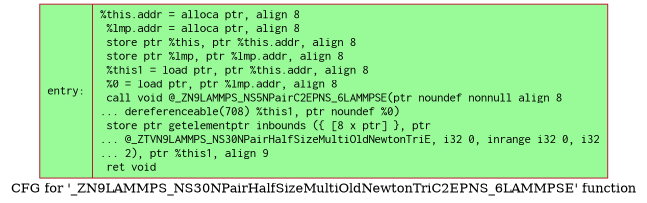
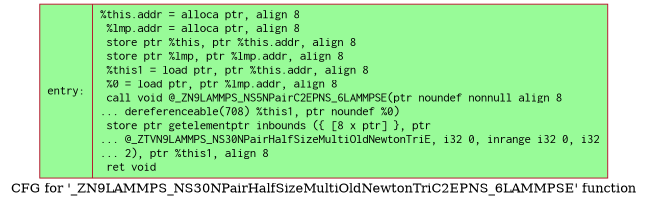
  digraph {
    label="CFG for '_ZN9LAMMPS_NS30NPairHalfSizeMultiOldNewtonTriC2EPNS_6LAMMPSE' function"
    rankdir=LR
-   n1 [color="#b70d28ff" fillcolor=palegreen fontname=Courier label="{entry:\l|  %this.addr = alloca ptr, align 8\l  %lmp.addr = alloca ptr, align 8\l  store ptr %this, ptr %this.addr, align 8\l  store ptr %lmp, ptr %lmp.addr, align 8\l  %this1 = load ptr, ptr %this.addr, align 8\l  %0 = load ptr, ptr %lmp.addr, align 8\l  call void @_ZN9LAMMPS_NS5NPairC2EPNS_6LAMMPSE(ptr noundef nonnull align 8\l... dereferenceable(708) %this1, ptr noundef %0)\l  store ptr getelementptr inbounds (\{ [8 x ptr] \}, ptr\l... @_ZTVN9LAMMPS_NS30NPairHalfSizeMultiOldNewtonTriE, i32 0, inrange i32 0, i32\l... 2), ptr %this1, align 9\l  ret void\l}" shape=record style=filled]
+   n1 [color="#b70d28ff" fillcolor=palegreen fontname=Courier label="{entry:\l|  %this.addr = alloca ptr, align 8\l  %lmp.addr = alloca ptr, align 8\l  store ptr %this, ptr %this.addr, align 8\l  store ptr %lmp, ptr %lmp.addr, align 8\l  %this1 = load ptr, ptr %this.addr, align 8\l  %0 = load ptr, ptr %lmp.addr, align 8\l  call void @_ZN9LAMMPS_NS5NPairC2EPNS_6LAMMPSE(ptr noundef nonnull align 8\l... dereferenceable(708) %this1, ptr noundef %0)\l  store ptr getelementptr inbounds (\{ [8 x ptr] \}, ptr\l... @_ZTVN9LAMMPS_NS30NPairHalfSizeMultiOldNewtonTriE, i32 0, inrange i32 0, i32\l... 2), ptr %this1, align 8\l  ret void\l}" shape=record style=filled]
  }
